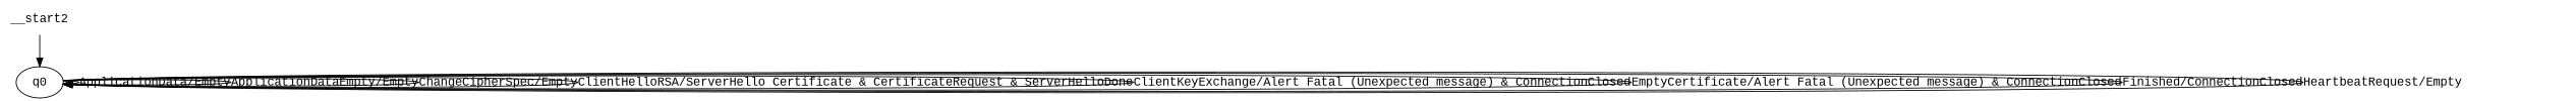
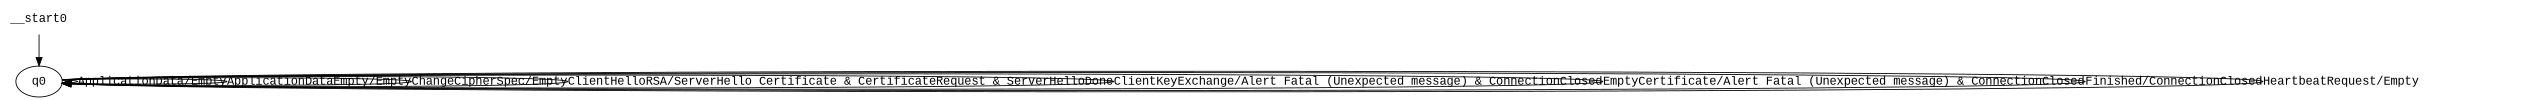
  digraph {
    fontname="Liberation Mono"
    node [fontname="Liberation Mono"]
    edge [fontname="Liberation Mono"]
    n1 [label=q0]
-   __start0 [shape=none label=__start2]
+   __start0 [shape=none]
    n1 -> n1 [label="ApplicationData/Empty"]
    n1 -> n1 [label="ApplicationDataEmpty/Empty"]
    n1 -> n1 [label="ChangeCipherSpec/Empty"]
    n1 -> n1 [label="ClientHelloRSA/ServerHello Certificate & CertificateRequest & ServerHelloDone"]
    n1 -> n1 [label="ClientKeyExchange/Alert Fatal (Unexpected message) & ConnectionClosed"]
    n1 -> n1 [label="EmptyCertificate/Alert Fatal (Unexpected message) & ConnectionClosed"]
    n1 -> n1 [label="Finished/ConnectionClosed"]
    n1 -> n1 [label="HeartbeatRequest/Empty"]
    __start0 -> n1
  }
